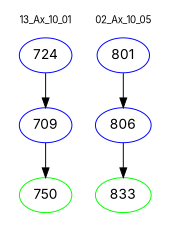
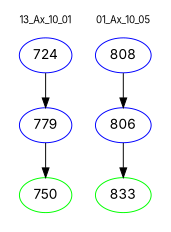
  digraph {
    fontname=Inter
    node [color=blue fontname=Inter]
    edge [color=black fontname=Inter]
    n1 [label=724]
-   n2 [label=709]
+   n2 [label=779]
    n3 [color=green label=750]
-   n4 [label=801]
+   n4 [label=808]
    n5 [label=806]
    n6 [color=green label=833]
    subgraph cluster_1 {
      color=white
      fontsize=10
      label="13_Ax_10_01"
      n1
      n2
      n3
    }
    subgraph cluster_2 {
      color=white
      fontsize=10
-     label="02_Ax_10_05"
+     label="01_Ax_10_05"
      n4
      n5
      n6
    }
    n1 -> n2
    n2 -> n3
    n4 -> n5
    n5 -> n6
  }
